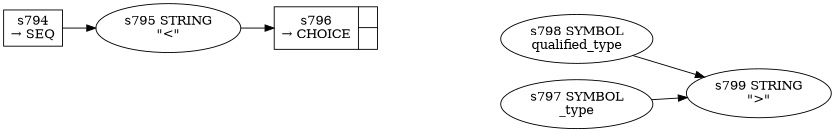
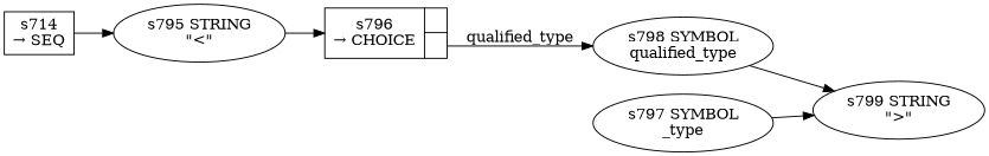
  digraph {
    rankdir=LR
-   n1 [fixedsize=false label="s794\n&rarr; SEQ" peripheries=1 shape=record]
+   n1 [fixedsize=false label="s714\n&rarr; SEQ" peripheries=1 shape=record]
    n2 [label="s795 STRING\n\"<\""]
    n3 [fixedsize=false label="{s796\n&rarr; CHOICE|{<p0>|<p1>}}" peripheries=1 shape=record]
    n4 [label="s798 SYMBOL\nqualified_type"]
    n5 [label="s797 SYMBOL\n_type"]
    n6 [label="s799 STRING\n\">\""]
    n1 -> n2
    n2 -> n3
+   n3 -> n4 [label=qualified_type tailport=p1]
    n4 -> n6
    n5 -> n6
  }
